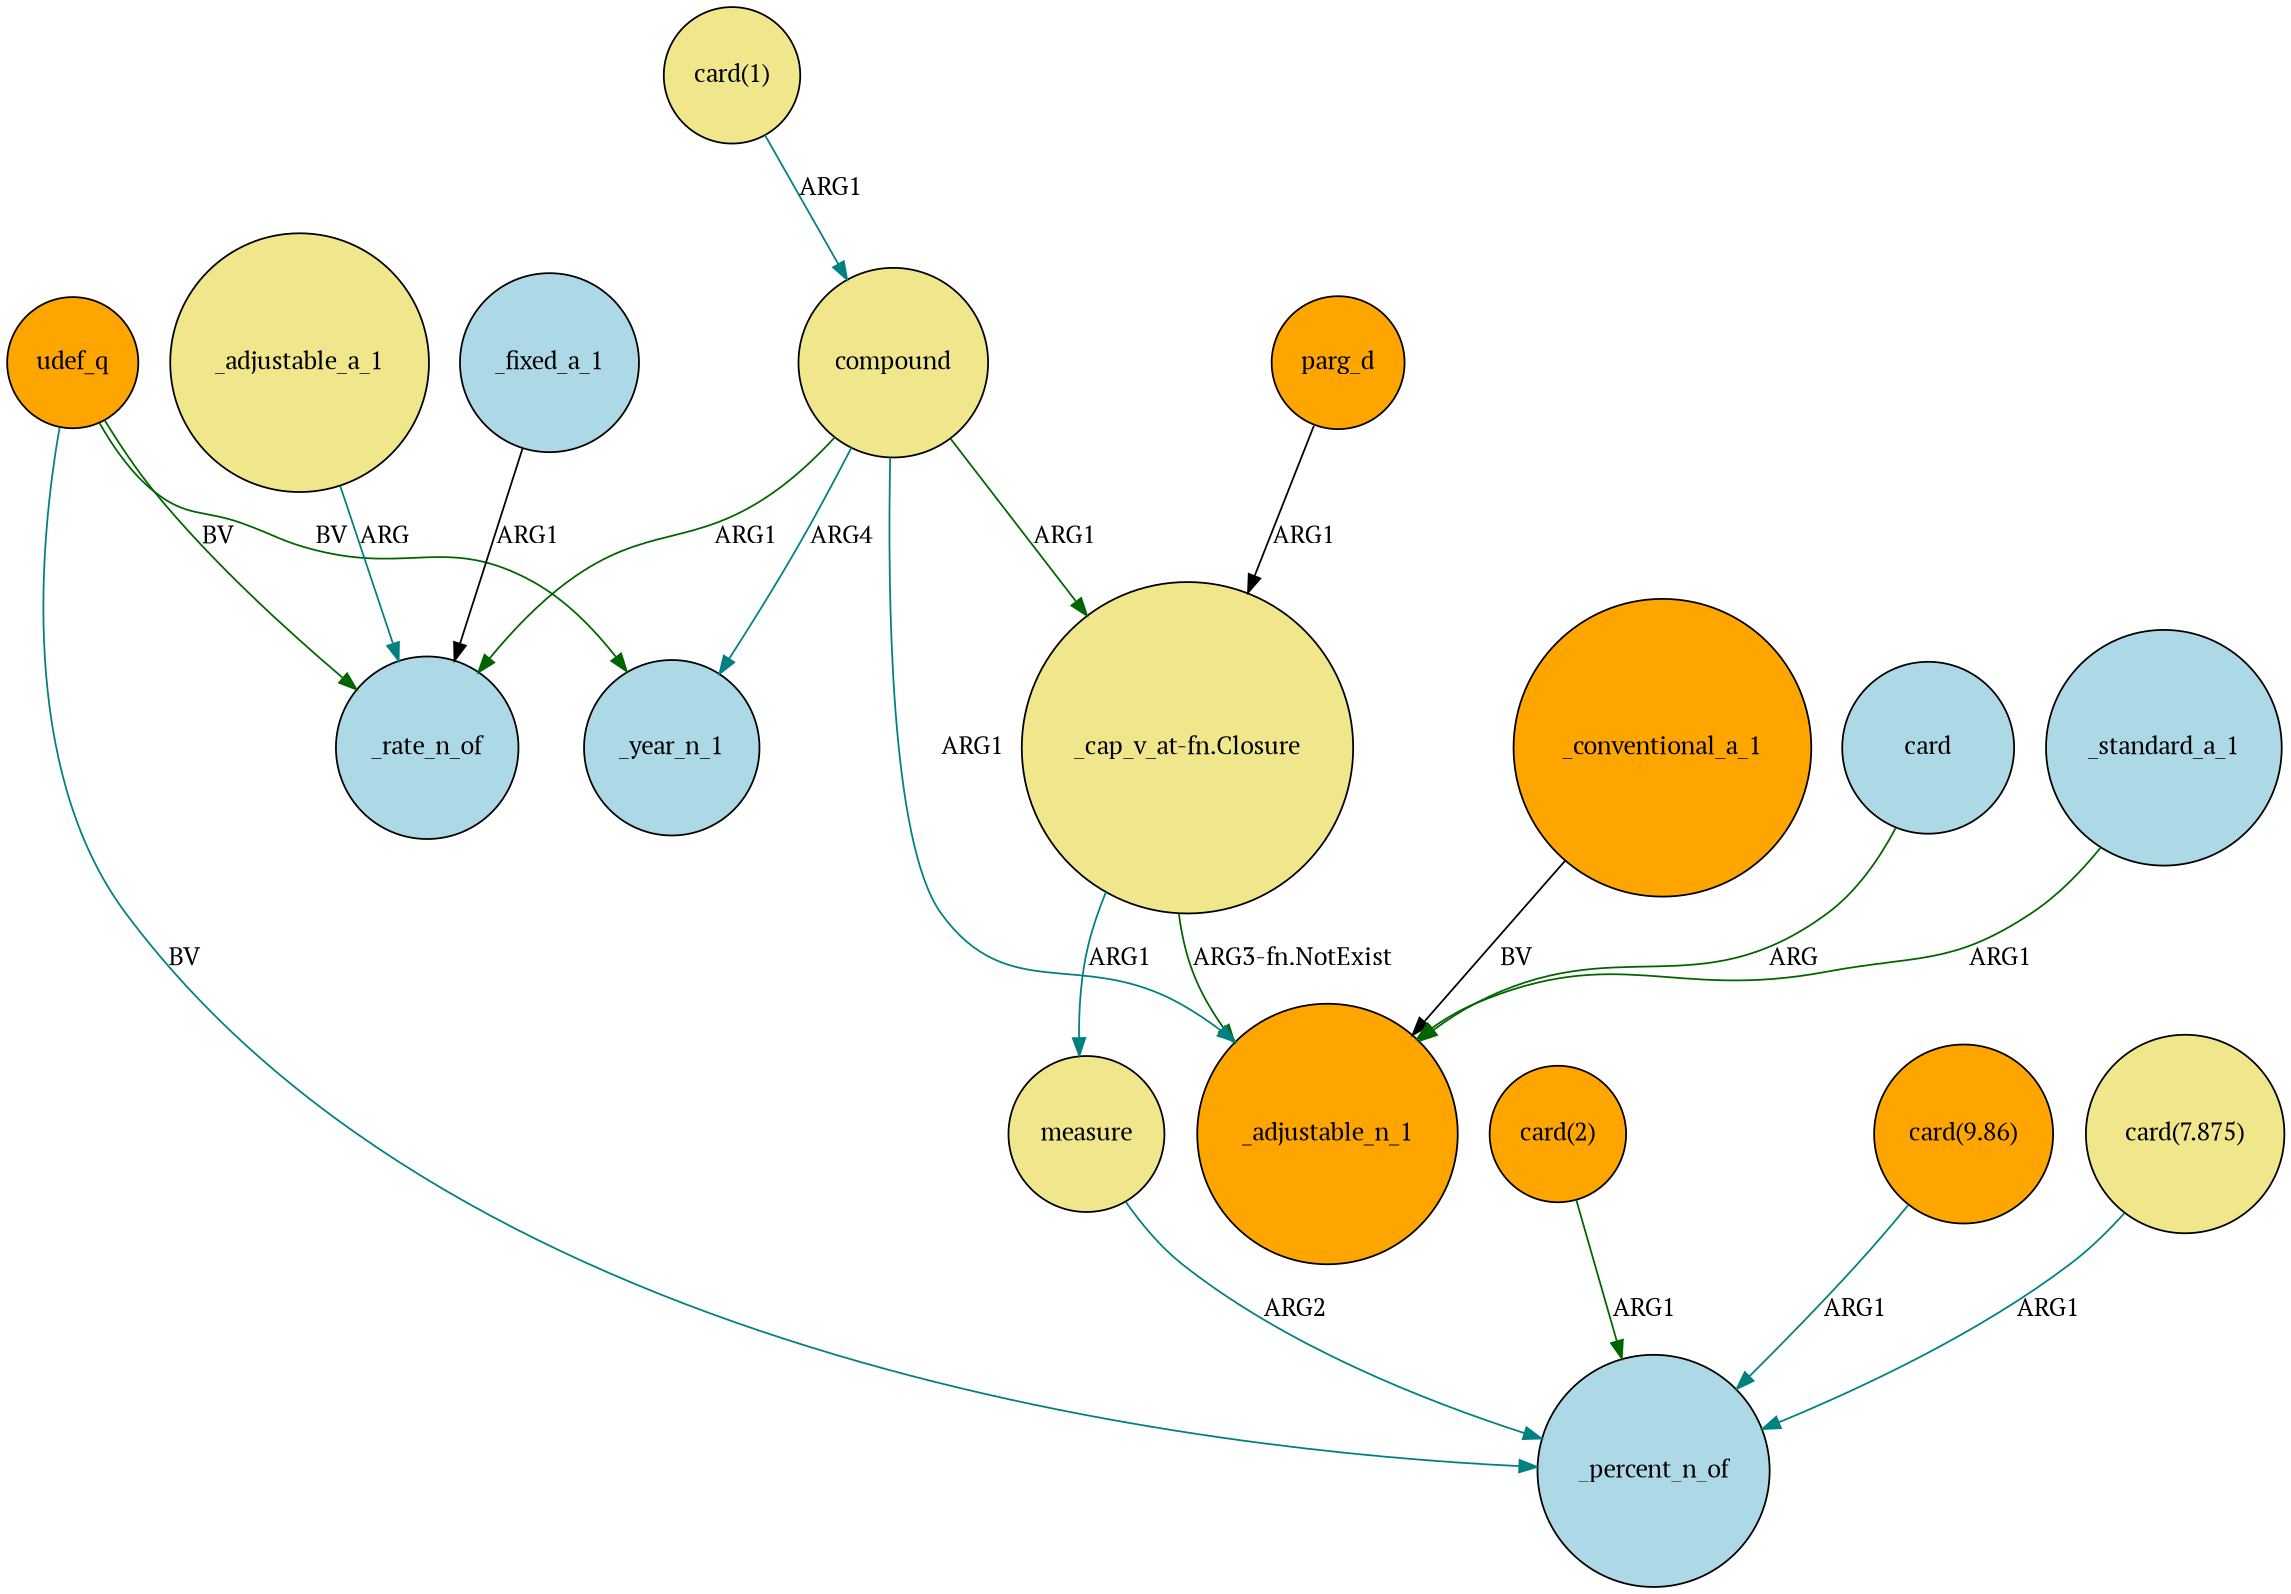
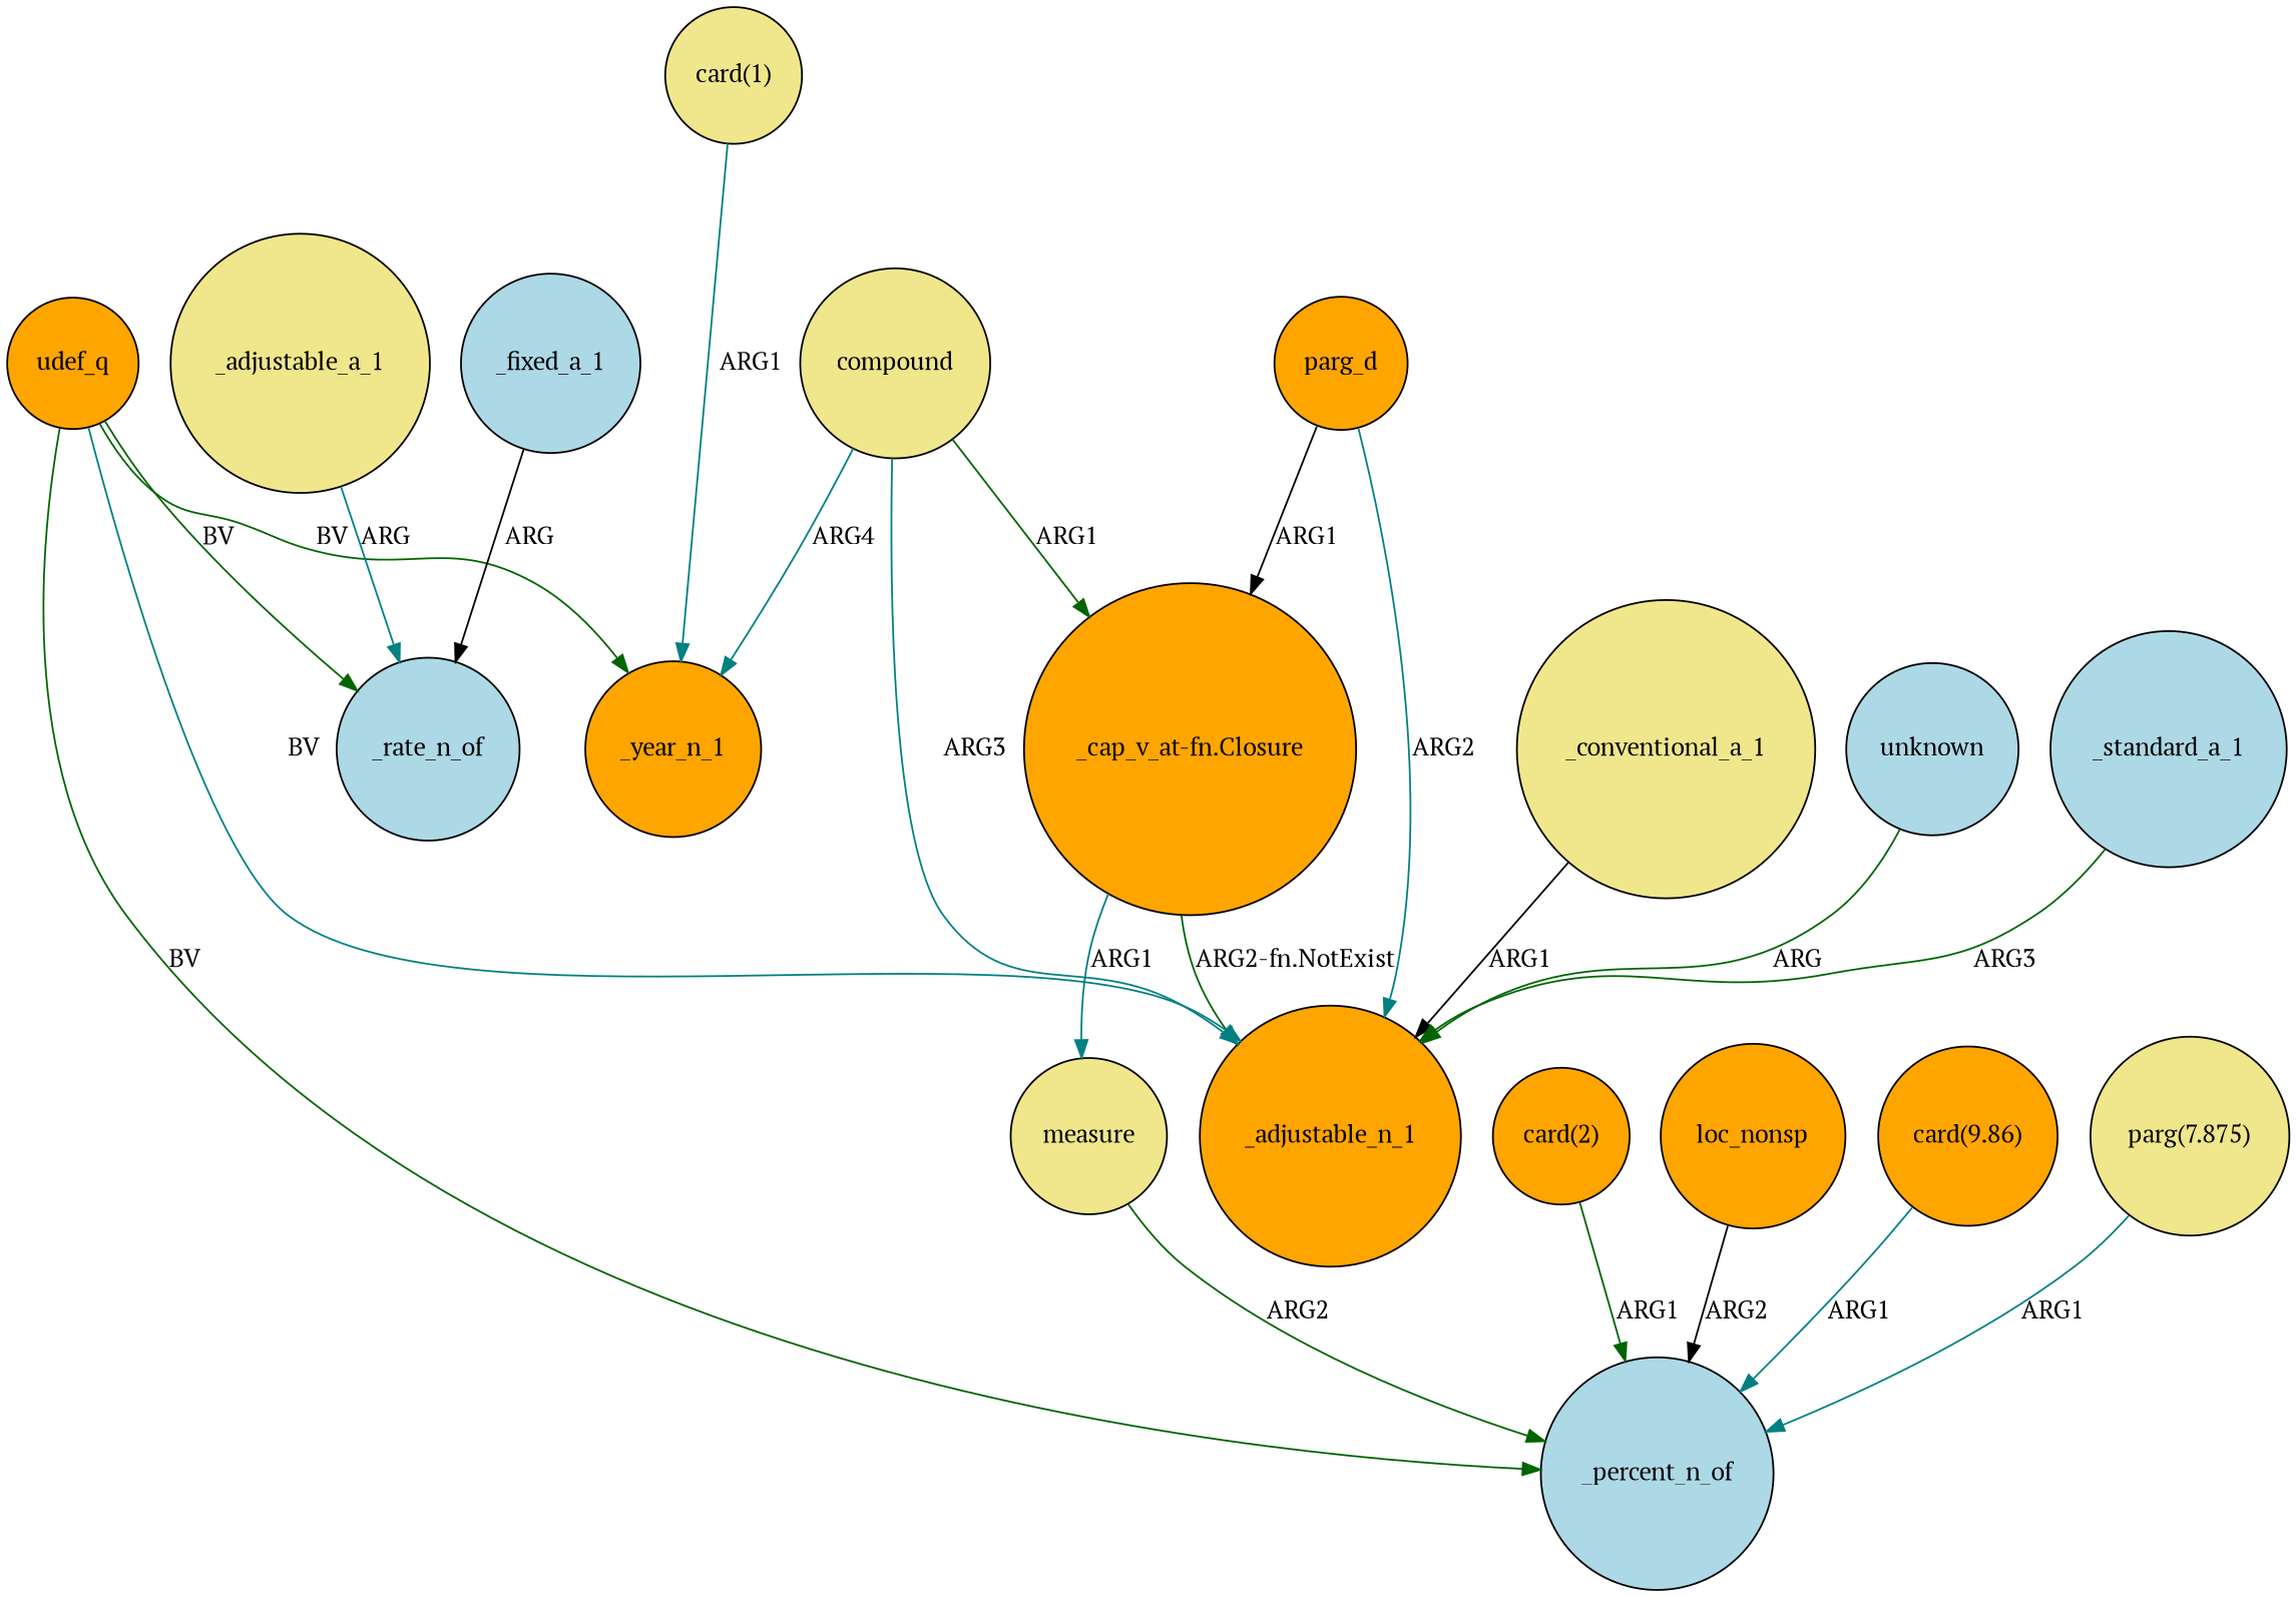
  digraph {
    fontname="PT Serif"
    node [fillcolor=orange fontname="PT Serif" shape=circle style=filled]
    edge [color=darkgreen fontname="PT Serif"]
    n1 [label=_adjustable_n_1]
-   "_cap_v_at-fn.Closure" [fillcolor=khaki]
+   "_cap_v_at-fn.Closure"
    measure [fillcolor=khaki]
    udef_q
    _rate_n_of [fillcolor=lightblue]
    _percent_n_of [fillcolor=lightblue]
-   _year_n_1 [fillcolor=lightblue]
+   _year_n_1
    _adjustable_a_1 [fillcolor=khaki]
-   _conventional_a_1
+   _conventional_a_1 [fillcolor=khaki]
    _fixed_a_1 [fillcolor=lightblue]
    compound [fillcolor=khaki]
    "card(2)"
    parg_d
+   loc_nonsp
    "card(9.86)"
    "card(1)" [fillcolor=khaki]
-   unknown [fillcolor=lightblue label=card]
+   unknown [fillcolor=lightblue]
    _standard_a_1 [fillcolor=lightblue]
-   "card(7.875)" [fillcolor=khaki]
-   "_cap_v_at-fn.Closure" -> n1 [label="ARG3-fn.NotExist"]
+   "card(7.875)" [fillcolor=khaki label="parg(7.875)"]
+   "_cap_v_at-fn.Closure" -> n1 [label="ARG2-fn.NotExist"]
    "_cap_v_at-fn.Closure" -> measure [color=teal label=ARG1]
-   measure -> _percent_n_of [color=teal label=ARG2]
+   measure -> _percent_n_of [label=ARG2]
+   udef_q -> n1 [color=teal label=BV]
    udef_q -> _rate_n_of [label=BV]
-   udef_q -> _percent_n_of [color=teal label=BV]
+   udef_q -> _percent_n_of [label=BV]
    udef_q -> _year_n_1 [label=BV]
    _adjustable_a_1 -> _rate_n_of [color=teal label=ARG]
-   _conventional_a_1 -> n1 [color=black label=BV]
-   _fixed_a_1 -> _rate_n_of [color=black label=ARG1]
-   compound -> n1 [color=teal label=ARG1]
+   _conventional_a_1 -> n1 [color=black label=ARG1]
+   _fixed_a_1 -> _rate_n_of [color=black label=ARG]
+   compound -> n1 [color=teal label=ARG3]
    compound -> "_cap_v_at-fn.Closure" [label=ARG1]
-   compound -> _rate_n_of [label=ARG1]
    compound -> _year_n_1 [color=teal label=ARG4]
    "card(2)" -> _percent_n_of [label=ARG1]
+   parg_d -> n1 [color=teal label=ARG2]
    parg_d -> "_cap_v_at-fn.Closure" [color=black label=ARG1]
+   loc_nonsp -> _percent_n_of [color=black label=ARG2]
    "card(9.86)" -> _percent_n_of [color=teal label=ARG1]
-   "card(1)" -> compound [color=teal label=ARG1]
+   "card(1)" -> _year_n_1 [color=teal label=ARG1]
    unknown -> n1 [label=ARG]
-   _standard_a_1 -> n1 [label=ARG1]
+   _standard_a_1 -> n1 [label=ARG3]
    "card(7.875)" -> _percent_n_of [color=teal label=ARG1]
  }
